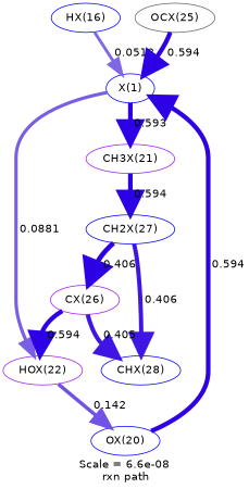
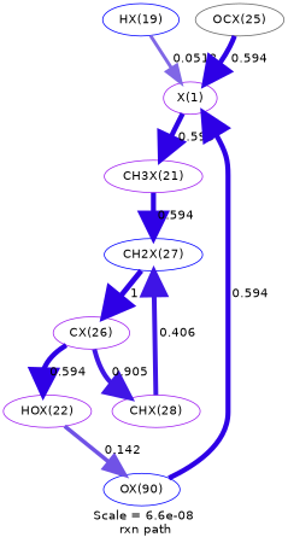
  digraph {
    fontname=Helvetica
    label="Scale = 6.6e-08\l rxn path"
    node [color=blue fontname=Helvetica]
    edge [arrowsize=2.8 color="0.7, 1.09, 0.9" fontname=Helvetica penwidth=5.61]
-   n1 [label="HX(16)"]
-   n2 [label="X(1)"]
+   n1 [label="HX(19)"]
+   n2 [color=purple label="X(1)"]
    n3 [color=purple label="HOX(22)"]
    n4 [color=purple label="CH3X(21)"]
-   n5 [label="OX(20)"]
+   n5 [label="OX(90)"]
    n6 [label="CH2X(27)"]
    n7 [color=purple label="CX(26)"]
    n8 [color=gray40 label="OCX(25)"]
-   n9 [label="CHX(28)"]
+   n9 [color=purple label="CHX(28)"]
    n1 -> n2 [arrowsize=1.88 color="0.7, 0.551, 0.9" label=" 0.0513" penwidth=3.76]
-   n2 -> n3 [arrowsize=2.08 color="0.7, 0.588, 0.9" label=" 0.0881" penwidth=4.17]
    n2 -> n4 [label=" 0.593"]
    n3 -> n5 [arrowsize=2.26 color="0.7, 0.642, 0.9" label=" 0.142" penwidth=4.52]
    n4 -> n6 [label=" 0.594"]
    n5 -> n2 [label=" 0.594"]
-   n6 -> n7 [arrowsize=3 color="0.7, 1.5, 0.9" label=" 0.406" penwidth=6]
+   n6 -> n7 [arrowsize=3 color="0.7, 1.5, 0.9" label=" 1" penwidth=6]
    n7 -> n3 [label=" 0.594"]
-   n7 -> n9 [arrowsize=2.66 color="0.7, 0.905, 0.9" label=" 0.405" penwidth=5.32]
+   n7 -> n9 [arrowsize=2.66 color="0.7, 0.905, 0.9" label=" 0.905" penwidth=5.32]
    n8 -> n2 [label=" 0.594"]
-   n6 -> n9 [arrowsize=2.66 color="0.7, 0.906, 0.9" label=" 0.406" penwidth=5.32]
+   n9 -> n6 [arrowsize=2.66 color="0.7, 0.906, 0.9" label=" 0.406" penwidth=5.32]
  }
